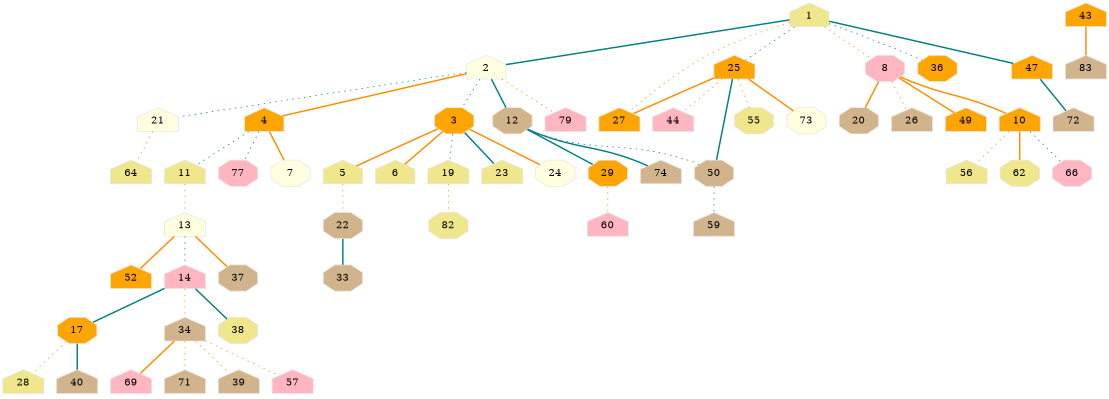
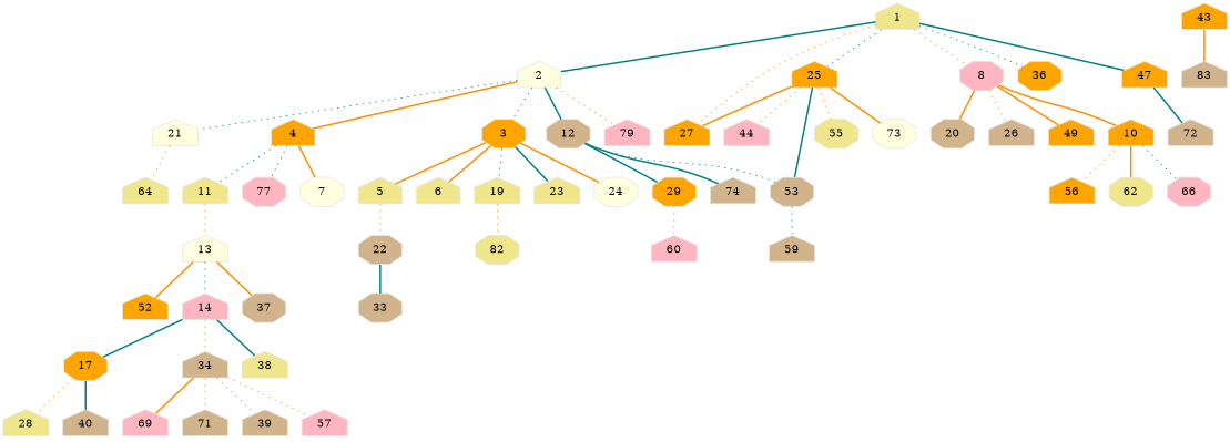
  graph {
    node [color=gray90 fillcolor=tan shape=house style=filled]
    edge [color=darkorange style=dotted]
    1 [fillcolor=khaki super="+30"]
    2 [fillcolor=lightyellow super="+9"]
    8 [fillcolor=lightpink shape=octagon super="+15"]
    25 [fillcolor=orange super="+70"]
    27 [fillcolor=orange super="+81"]
    36 [fillcolor=orange shape=octagon]
    47 [fillcolor=orange]
    3 [fillcolor=orange shape=octagon super="+18"]
    4 [fillcolor=orange super="+68"]
    12 [shape=octagon super="+42"]
    21 [fillcolor=lightyellow super="+61"]
    79 [fillcolor=lightpink]
    10 [fillcolor=orange super="+35"]
    20 [shape=octagon]
    26
    49 [fillcolor=orange super="+67"]
-   53 [shape=octagon label=50]
+   53 [shape=octagon]
    44 [fillcolor=lightpink]
    55 [fillcolor=khaki shape=octagon super="+65"]
    73 [fillcolor=lightyellow shape=octagon]
    72
    5 [fillcolor=khaki super="+46"]
    6 [fillcolor=khaki super="+75"]
    19 [fillcolor=khaki]
    23 [fillcolor=khaki]
    24 [fillcolor=lightyellow shape=octagon]
    7 [fillcolor=lightyellow shape=octagon]
    11 [fillcolor=khaki]
    77 [fillcolor=lightpink shape=octagon]
    29 [fillcolor=orange shape=octagon super="+45"]
    74
    64 [fillcolor=khaki]
    22 [shape=octagon super="+63"]
    82 [fillcolor=khaki shape=octagon]
    13 [fillcolor=lightyellow super="+32"]
    33 [shape=octagon super="+80"]
-   56 [fillcolor=khaki]
+   56 [fillcolor=orange]
    62 [fillcolor=khaki shape=octagon super="+78"]
    66 [fillcolor=lightpink shape=octagon]
    14 [fillcolor=lightpink super="+16"]
    37 [shape=octagon]
    52 [fillcolor=orange]
    60 [fillcolor=lightpink]
    59
    17 [fillcolor=orange shape=octagon super="+58"]
    34 [super="+48"]
-   38 [fillcolor=khaki shape=octagon]
+   38 [fillcolor=khaki]
    28 [fillcolor=khaki]
    40 [super="+50"]
    39
    57 [fillcolor=lightpink super="+76"]
    69 [fillcolor=lightpink]
    71
    43 [fillcolor=orange super="+51"]
    83
    1 -- 2 [color=teal style=bold]
    1 -- 8
    1 -- 25 [color=teal]
    1 -- 27
    1 -- 36 [color=teal]
    1 -- 47 [color=teal style=bold]
    2 -- 3 [color=teal]
    2 -- 4 [style=bold]
    2 -- 12 [color=teal style=bold]
    2 -- 21 [color=teal]
    2 -- 79
    8 -- 10 [style=bold]
    8 -- 20 [style=bold]
    8 -- 26
    8 -- 49 [style=bold]
    25 -- 27 [style=bold]
    25 -- 53 [color=teal style=bold]
    25 -- 44
    25 -- 55
    25 -- 73 [style=bold]
    47 -- 72 [color=teal style=bold]
    3 -- 5 [style=bold]
    3 -- 6 [style=bold]
    3 -- 19 [color=teal]
    3 -- 23 [color=teal style=bold]
    3 -- 24 [style=bold]
    4 -- 7 [style=bold]
    4 -- 11 [color=teal]
    4 -- 77 [color=teal]
    12 -- 53 [color=teal]
    12 -- 29 [color=teal style=bold]
    12 -- 74 [color=teal style=bold]
    21 -- 64
    10 -- 56
    10 -- 62 [style=bold]
    10 -- 66 [color=teal]
    53 -- 59 [color=teal]
    5 -- 22
    19 -- 82
    11 -- 13
    29 -- 60
    22 -- 33 [color=teal style=bold]
    13 -- 14 [color=teal]
    13 -- 37 [style=bold]
    13 -- 52 [style=bold]
    14 -- 17 [color=teal style=bold]
    14 -- 34
    14 -- 38 [color=teal style=bold]
    17 -- 28
    17 -- 40 [color=teal style=bold]
    34 -- 39
    34 -- 57
    34 -- 69 [style=bold]
    34 -- 71
    43 -- 83 [style=bold]
  }
